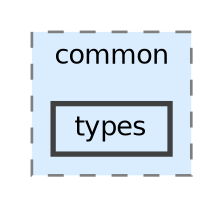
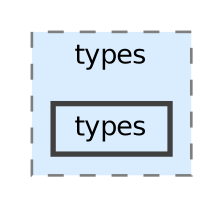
  digraph {
    compound=true
    n1 [color=grey25 fillcolor="#daedff" fontname=Helvetica fontsize=10 height=0.2 label=types shape=box style="filled,bold" width=0.4]
    subgraph cluster_1 {
      bgcolor="#daedff"
      fontname=Helvetica
      fontsize=10
-     label=common
+     label=types
      pencolor=grey50
      style="filled,dashed"
      n1
    }
  }
